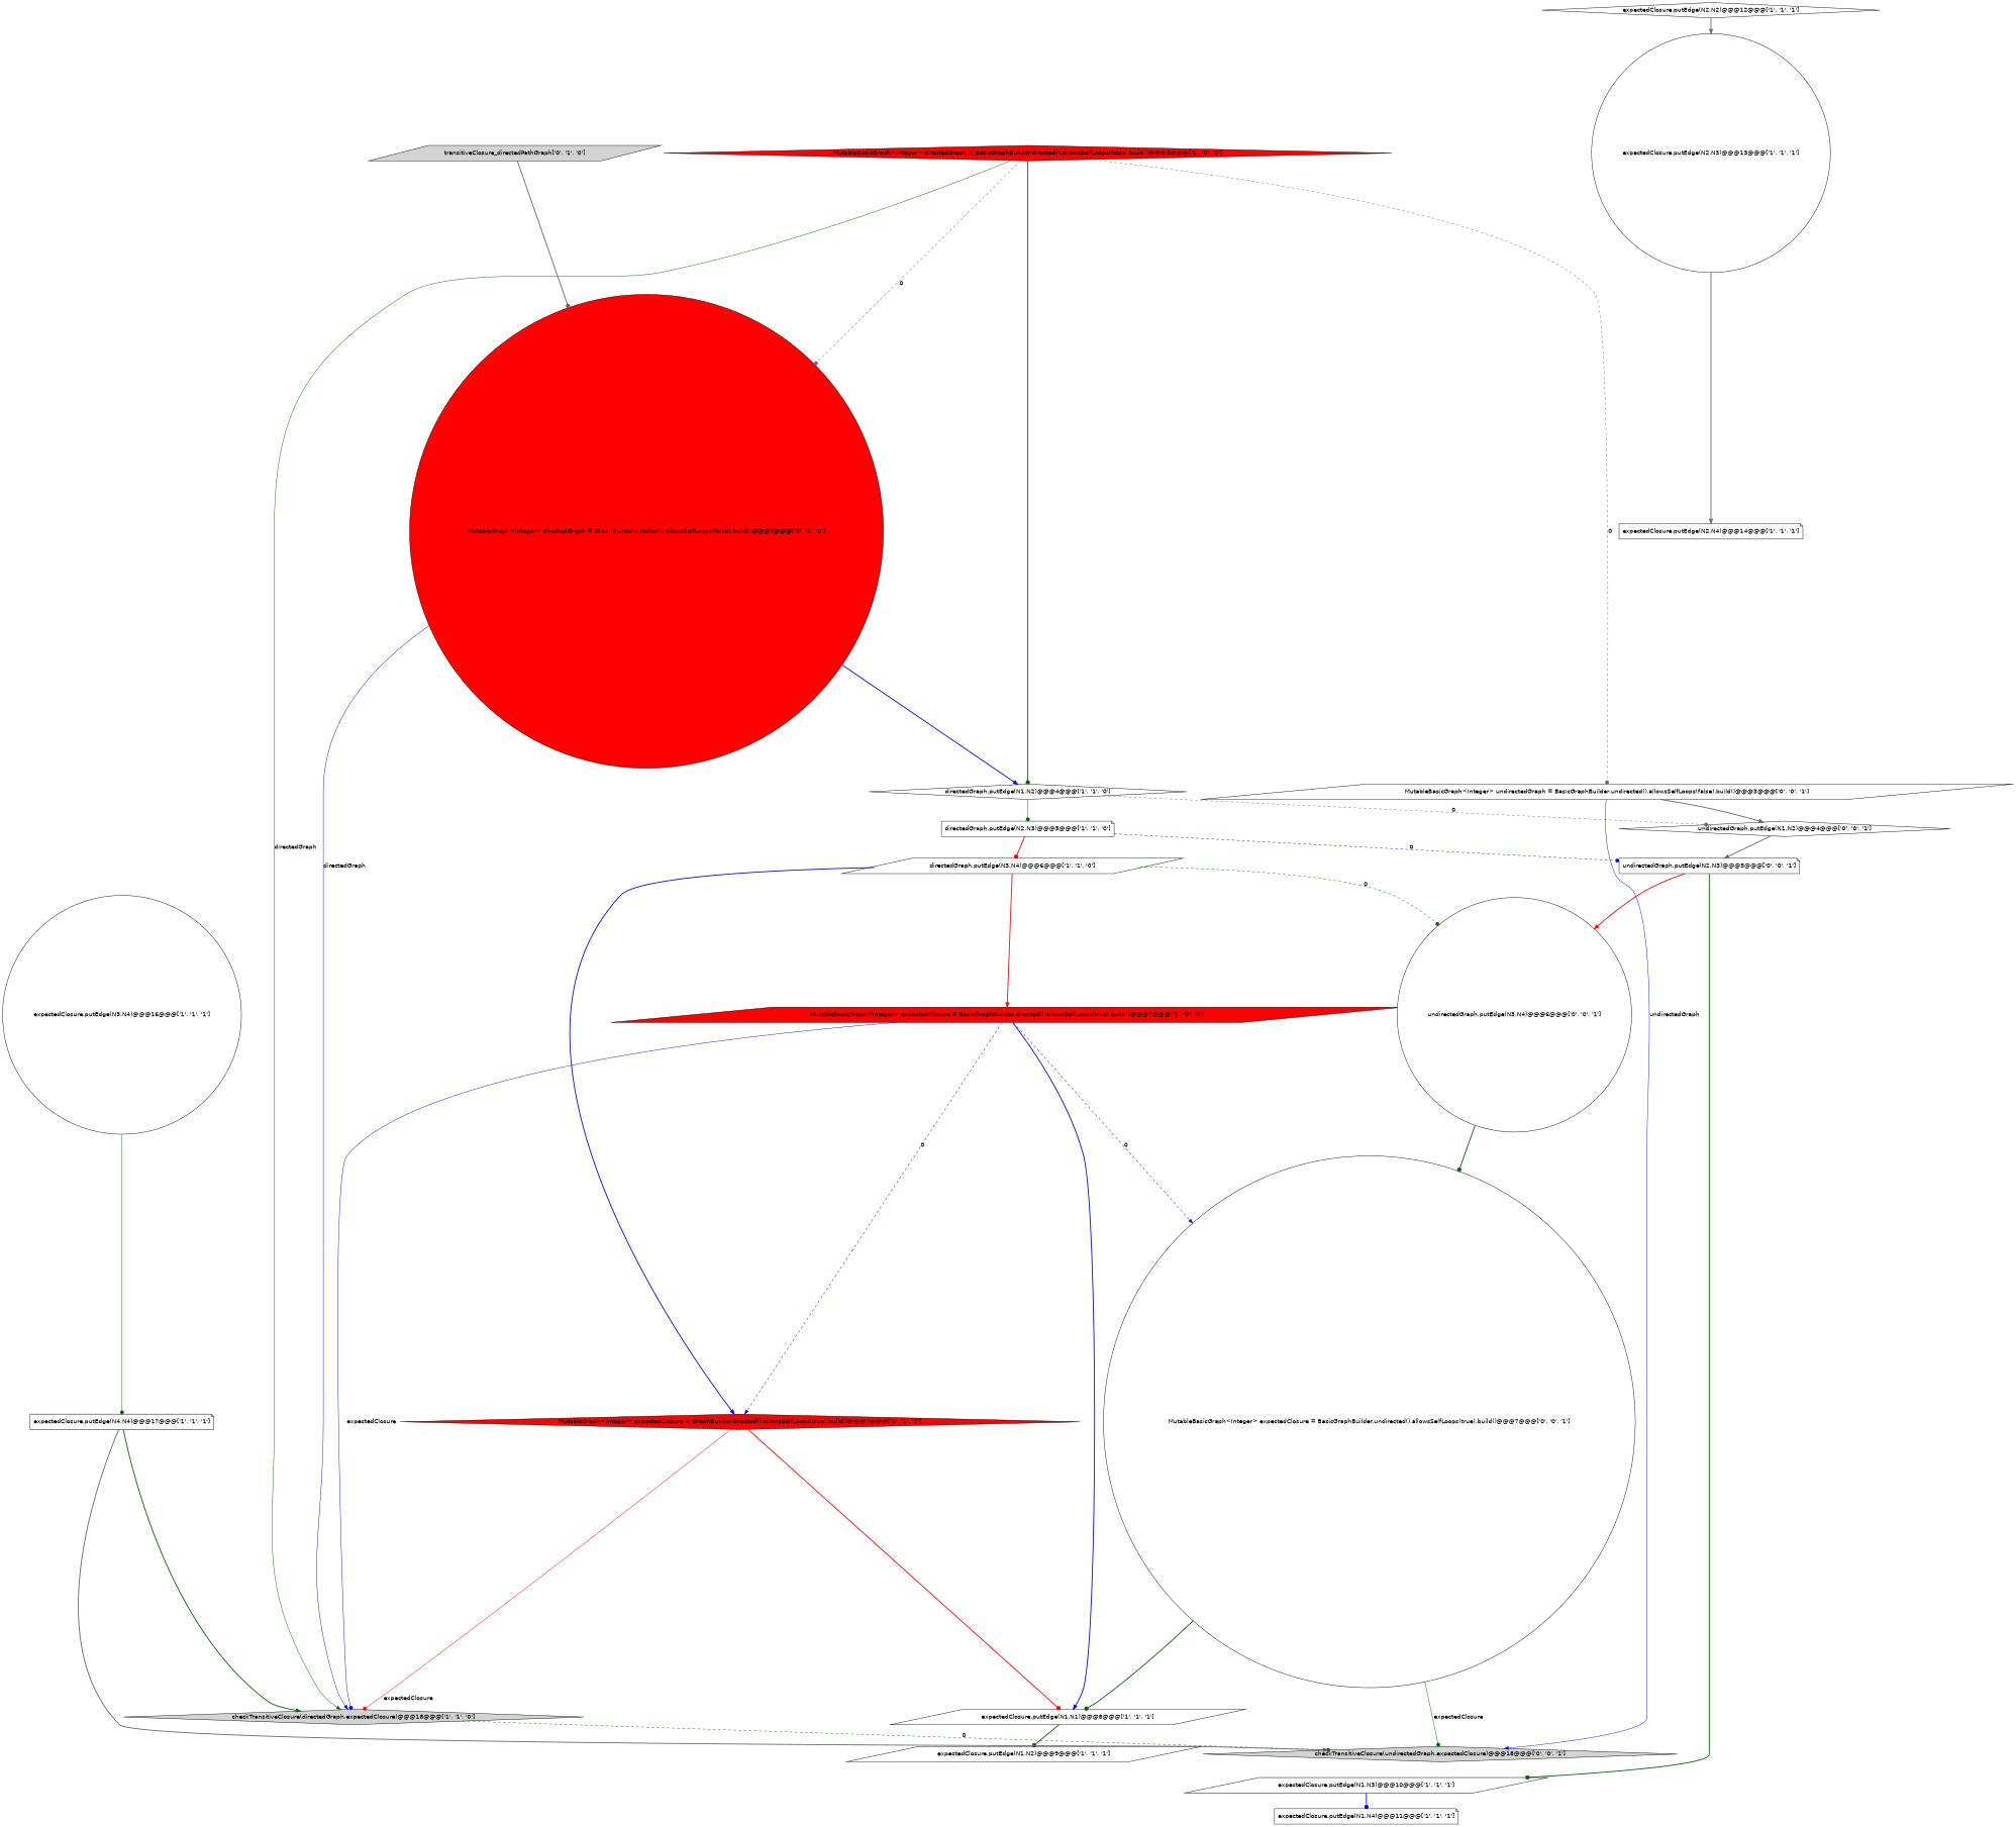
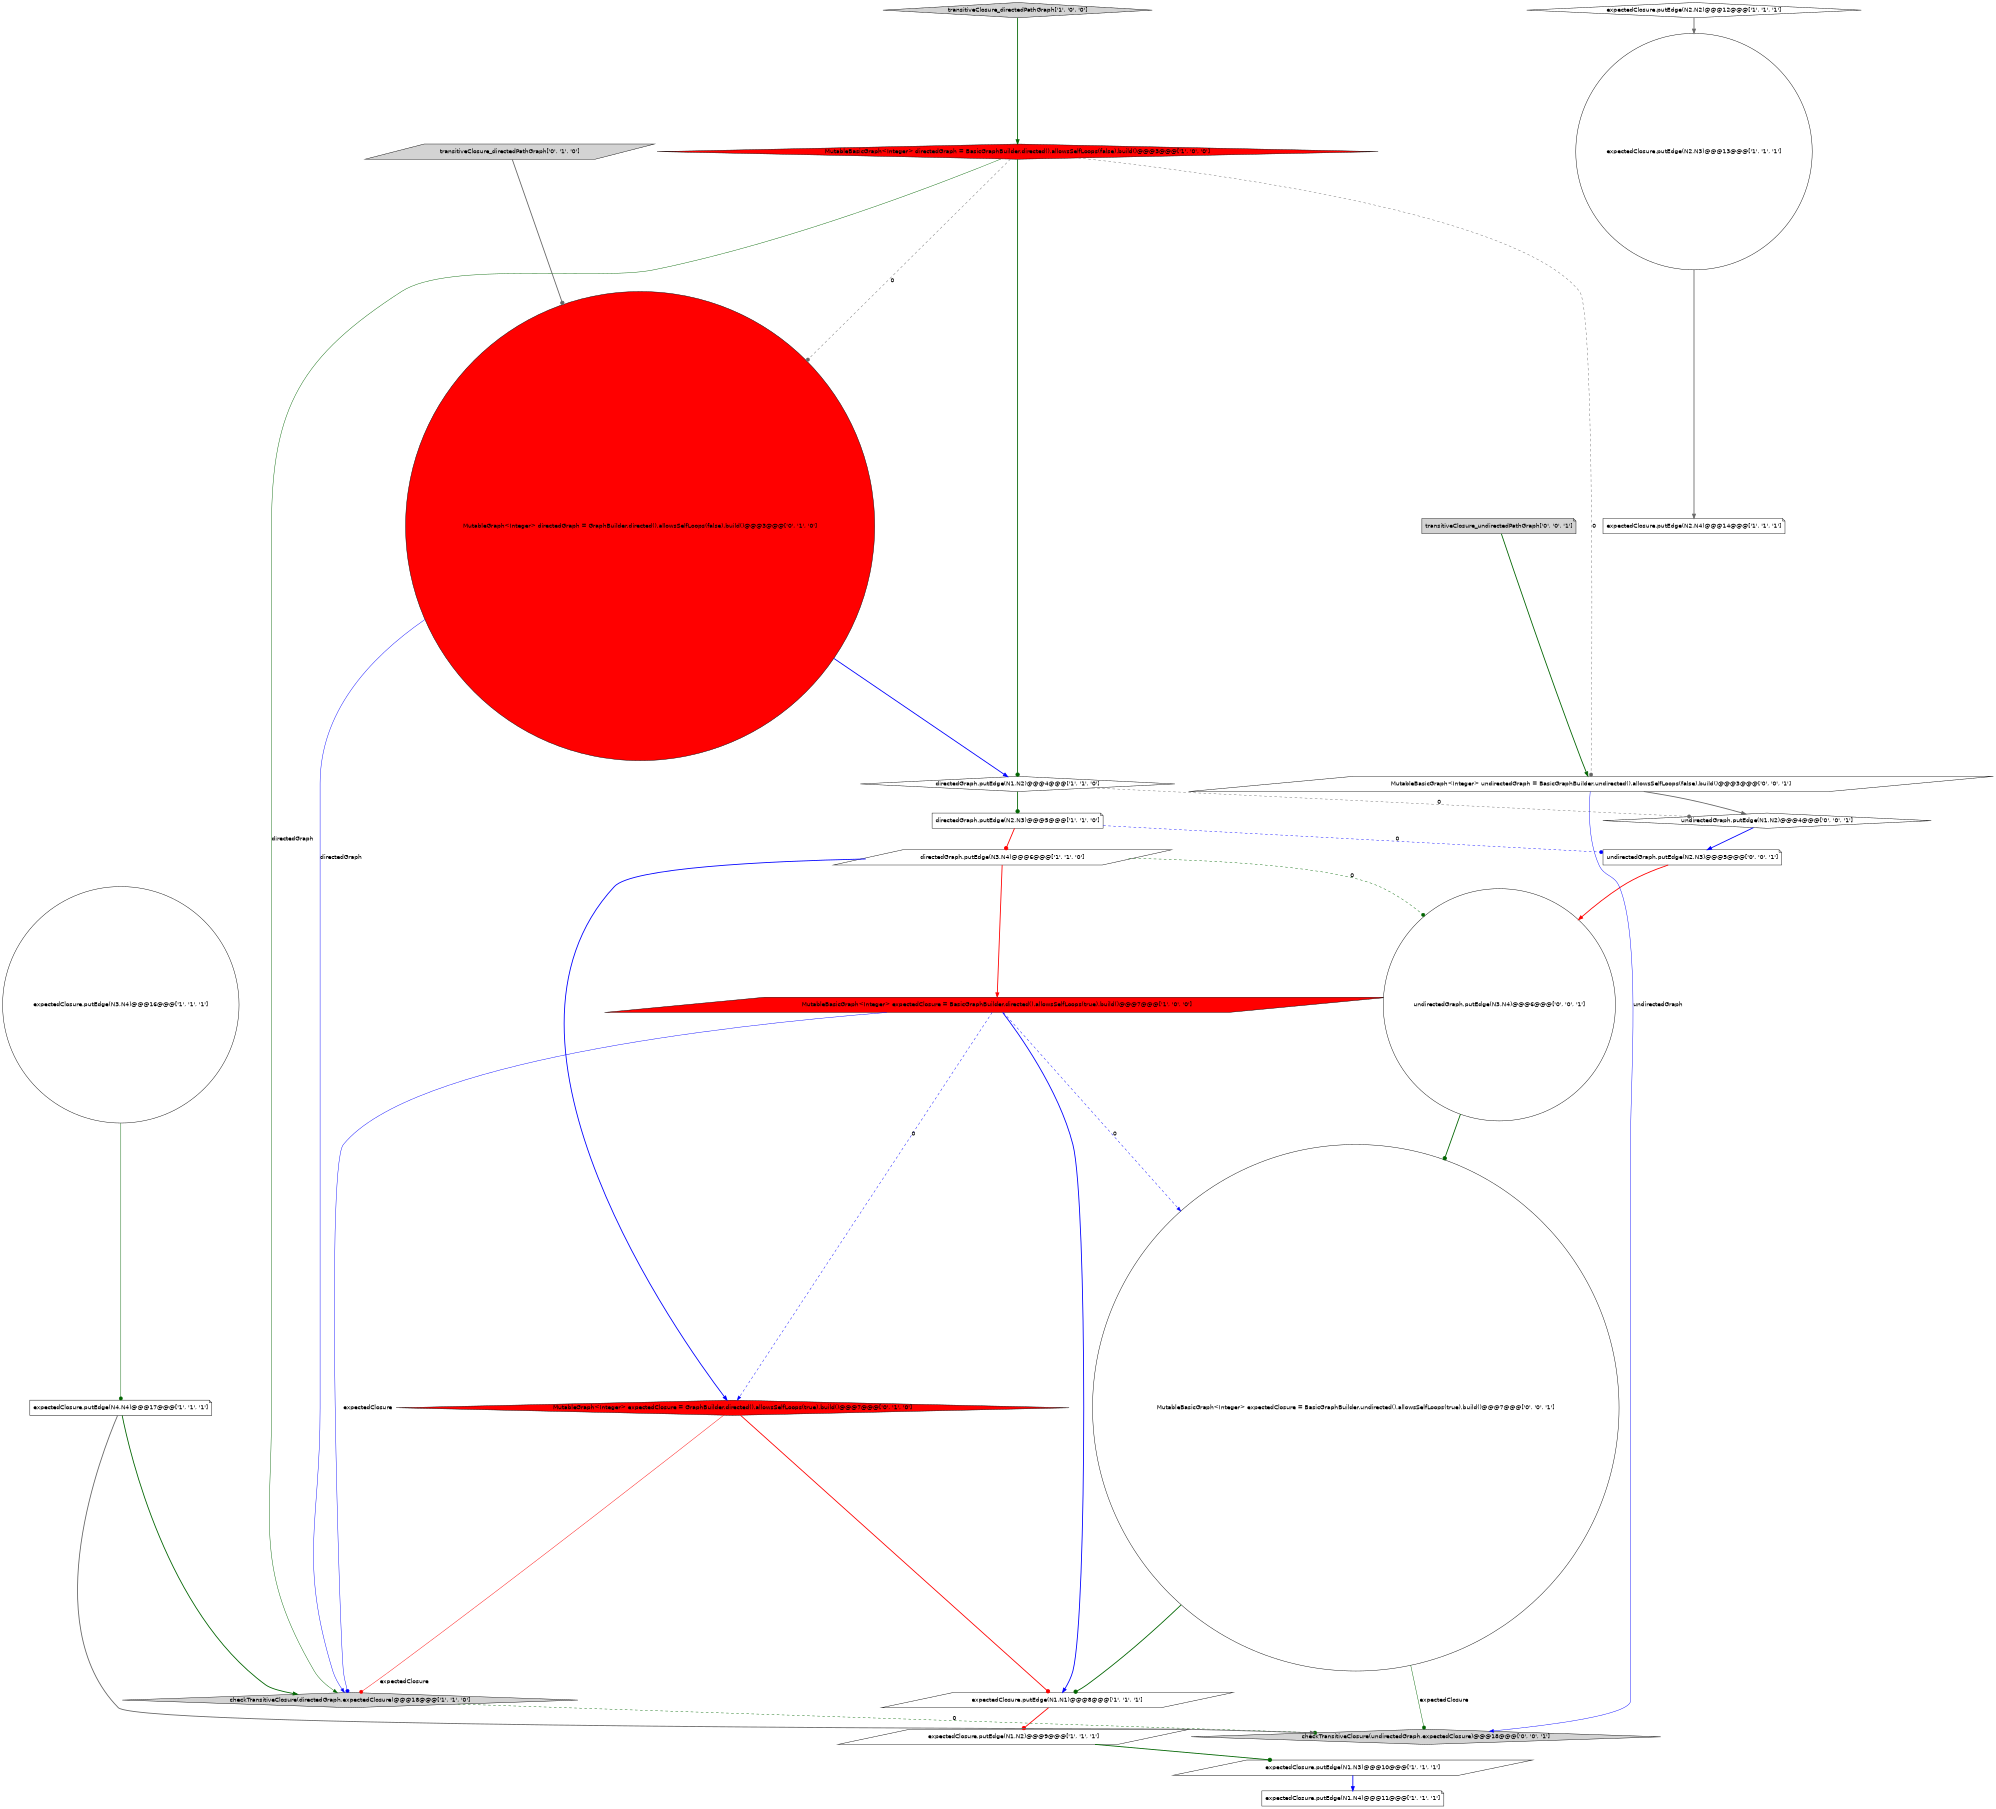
  digraph {
    fontname="DejaVu Sans"
    node [fillcolor=white fontname="DejaVu Sans" shape=diamond style=filled]
    edge [arrowhead=dot color=darkgreen fontname="DejaVu Sans" style=bold]
    n1 [label="directedGraph.putEdge(N2,N3)@@@5@@@['1', '1', '0']" shape=note]
    n2 [label="directedGraph.putEdge(N3,N4)@@@6@@@['1', '1', '0']" shape=parallelogram]
    n3 [label="undirectedGraph.putEdge(N2,N3)@@@5@@@['0', '0', '1']" shape=note]
    n4 [fillcolor=red label="MutableBasicGraph<Integer> expectedClosure = BasicGraphBuilder.directed().allowsSelfLoops(true).build()@@@7@@@['1', '0', '0']" shape=parallelogram]
    n5 [fillcolor=red label="MutableGraph<Integer> expectedClosure = GraphBuilder.directed().allowsSelfLoops(true).build()@@@7@@@['0', '1', '0']"]
    n6 [label="undirectedGraph.putEdge(N3,N4)@@@6@@@['0', '0', '1']" shape=circle]
    n7 [label="undirectedGraph.putEdge(N1,N2)@@@4@@@['0', '0', '1']"]
    n8 [fillcolor=red label="MutableGraph<Integer> directedGraph = GraphBuilder.directed().allowsSelfLoops(false).build()@@@3@@@['0', '1', '0']" shape=circle]
    n9 [label="directedGraph.putEdge(N1,N2)@@@4@@@['1', '1', '0']"]
    n10 [fillcolor=lightgray label="checkTransitiveClosure(directedGraph,expectedClosure)@@@18@@@['1', '1', '0']"]
    n11 [fillcolor=lightgray label="checkTransitiveClosure(undirectedGraph,expectedClosure)@@@18@@@['0', '0', '1']"]
    n12 [label="expectedClosure.putEdge(N1,N1)@@@8@@@['1', '1', '1']" shape=parallelogram]
    n13 [label="expectedClosure.putEdge(N1,N2)@@@9@@@['1', '1', '1']" shape=parallelogram]
    n14 [label="expectedClosure.putEdge(N1,N3)@@@10@@@['1', '1', '1']" shape=parallelogram]
    n15 [label="MutableBasicGraph<Integer> expectedClosure = BasicGraphBuilder.undirected().allowsSelfLoops(true).build()@@@7@@@['0', '0', '1']" shape=circle]
    n16 [label="MutableBasicGraph<Integer> undirectedGraph = BasicGraphBuilder.undirected().allowsSelfLoops(false).build()@@@3@@@['0', '0', '1']" shape=parallelogram]
    n17 [label="expectedClosure.putEdge(N4,N4)@@@17@@@['1', '1', '1']" shape=note]
    n18 [label="expectedClosure.putEdge(N3,N4)@@@16@@@['1', '1', '1']" shape=circle]
+   n19 [fillcolor=lightgray label="transitiveClosure_undirectedPathGraph['0', '0', '1']" shape=note]
    n20 [fillcolor=red label="MutableBasicGraph<Integer> directedGraph = BasicGraphBuilder.directed().allowsSelfLoops(false).build()@@@3@@@['1', '0', '0']"]
    n21 [label="expectedClosure.putEdge(N1,N4)@@@11@@@['1', '1', '1']" shape=note]
    n22 [fillcolor=lightgray label="transitiveClosure_directedPathGraph['0', '1', '0']" shape=parallelogram]
    n23 [label="expectedClosure.putEdge(N2,N4)@@@14@@@['1', '1', '1']" shape=note]
    n24 [label="expectedClosure.putEdge(N2,N2)@@@12@@@['1', '1', '1']"]
    n25 [label="expectedClosure.putEdge(N2,N3)@@@13@@@['1', '1', '1']" shape=circle]
+   n26 [fillcolor=lightgray label="transitiveClosure_directedPathGraph['1', '0', '0']"]
    n1 -> n2 [color=red]
    n1 -> n3 [color=blue label=0 style=dashed]
    n2 -> n4 [arrowhead=normal color=red]
    n2 -> n5 [arrowhead=normal color=blue]
    n2 -> n6 [label=0 style=dashed]
    n3 -> n6 [arrowhead=normal color=red]
    n4 -> n5 [arrowhead=normal color=blue label=0 style=dashed]
    n4 -> n10 [color=blue label=expectedClosure style=solid]
    n4 -> n12 [arrowhead=normal color=blue]
    n4 -> n15 [arrowhead=normal color=blue label=0 style=dashed]
    n5 -> n10 [color=red label=expectedClosure style=solid]
    n5 -> n12 [color=red]
    n6 -> n15
-   n7 -> n3 [arrowhead=normal color=gray40]
+   n7 -> n3 [arrowhead=normal color=blue]
    n8 -> n9 [arrowhead=normal color=blue]
    n8 -> n10 [arrowhead=normal color=blue label=directedGraph style=solid]
-   n9 -> n1 [style=solid]
+   n9 -> n1
    n9 -> n7 [color=gray40 label=0 style=dashed]
    n10 -> n11 [label=0 style=dashed]
-   n12 -> n13
-   n3 -> n14
-   n14 -> n21 [color=blue]
+   n12 -> n13 [color=red]
+   n13 -> n14
+   n14 -> n21 [arrowhead=normal color=blue]
    n15 -> n11 [label=expectedClosure style=solid]
    n15 -> n12
    n16 -> n7 [arrowhead=normal color=gray40]
    n16 -> n11 [arrowhead=normal color=blue label=undirectedGraph style=solid]
    n17 -> n10 [arrowhead=normal]
    n17 -> n11 [arrowhead=normal color=gray40]
    n18 -> n17 [style=solid]
+   n19 -> n16 [arrowhead=normal]
    n20 -> n8 [color=gray40 label=0 style=dashed]
    n20 -> n9
    n20 -> n10 [arrowhead=normal label=directedGraph style=solid]
    n20 -> n16 [color=gray40 label=0 style=dashed]
    n22 -> n8 [color=gray40]
    n24 -> n25 [arrowhead=normal color=gray40]
    n25 -> n23 [arrowhead=normal color=gray40]
+   n26 -> n20 [arrowhead=normal]
  }
